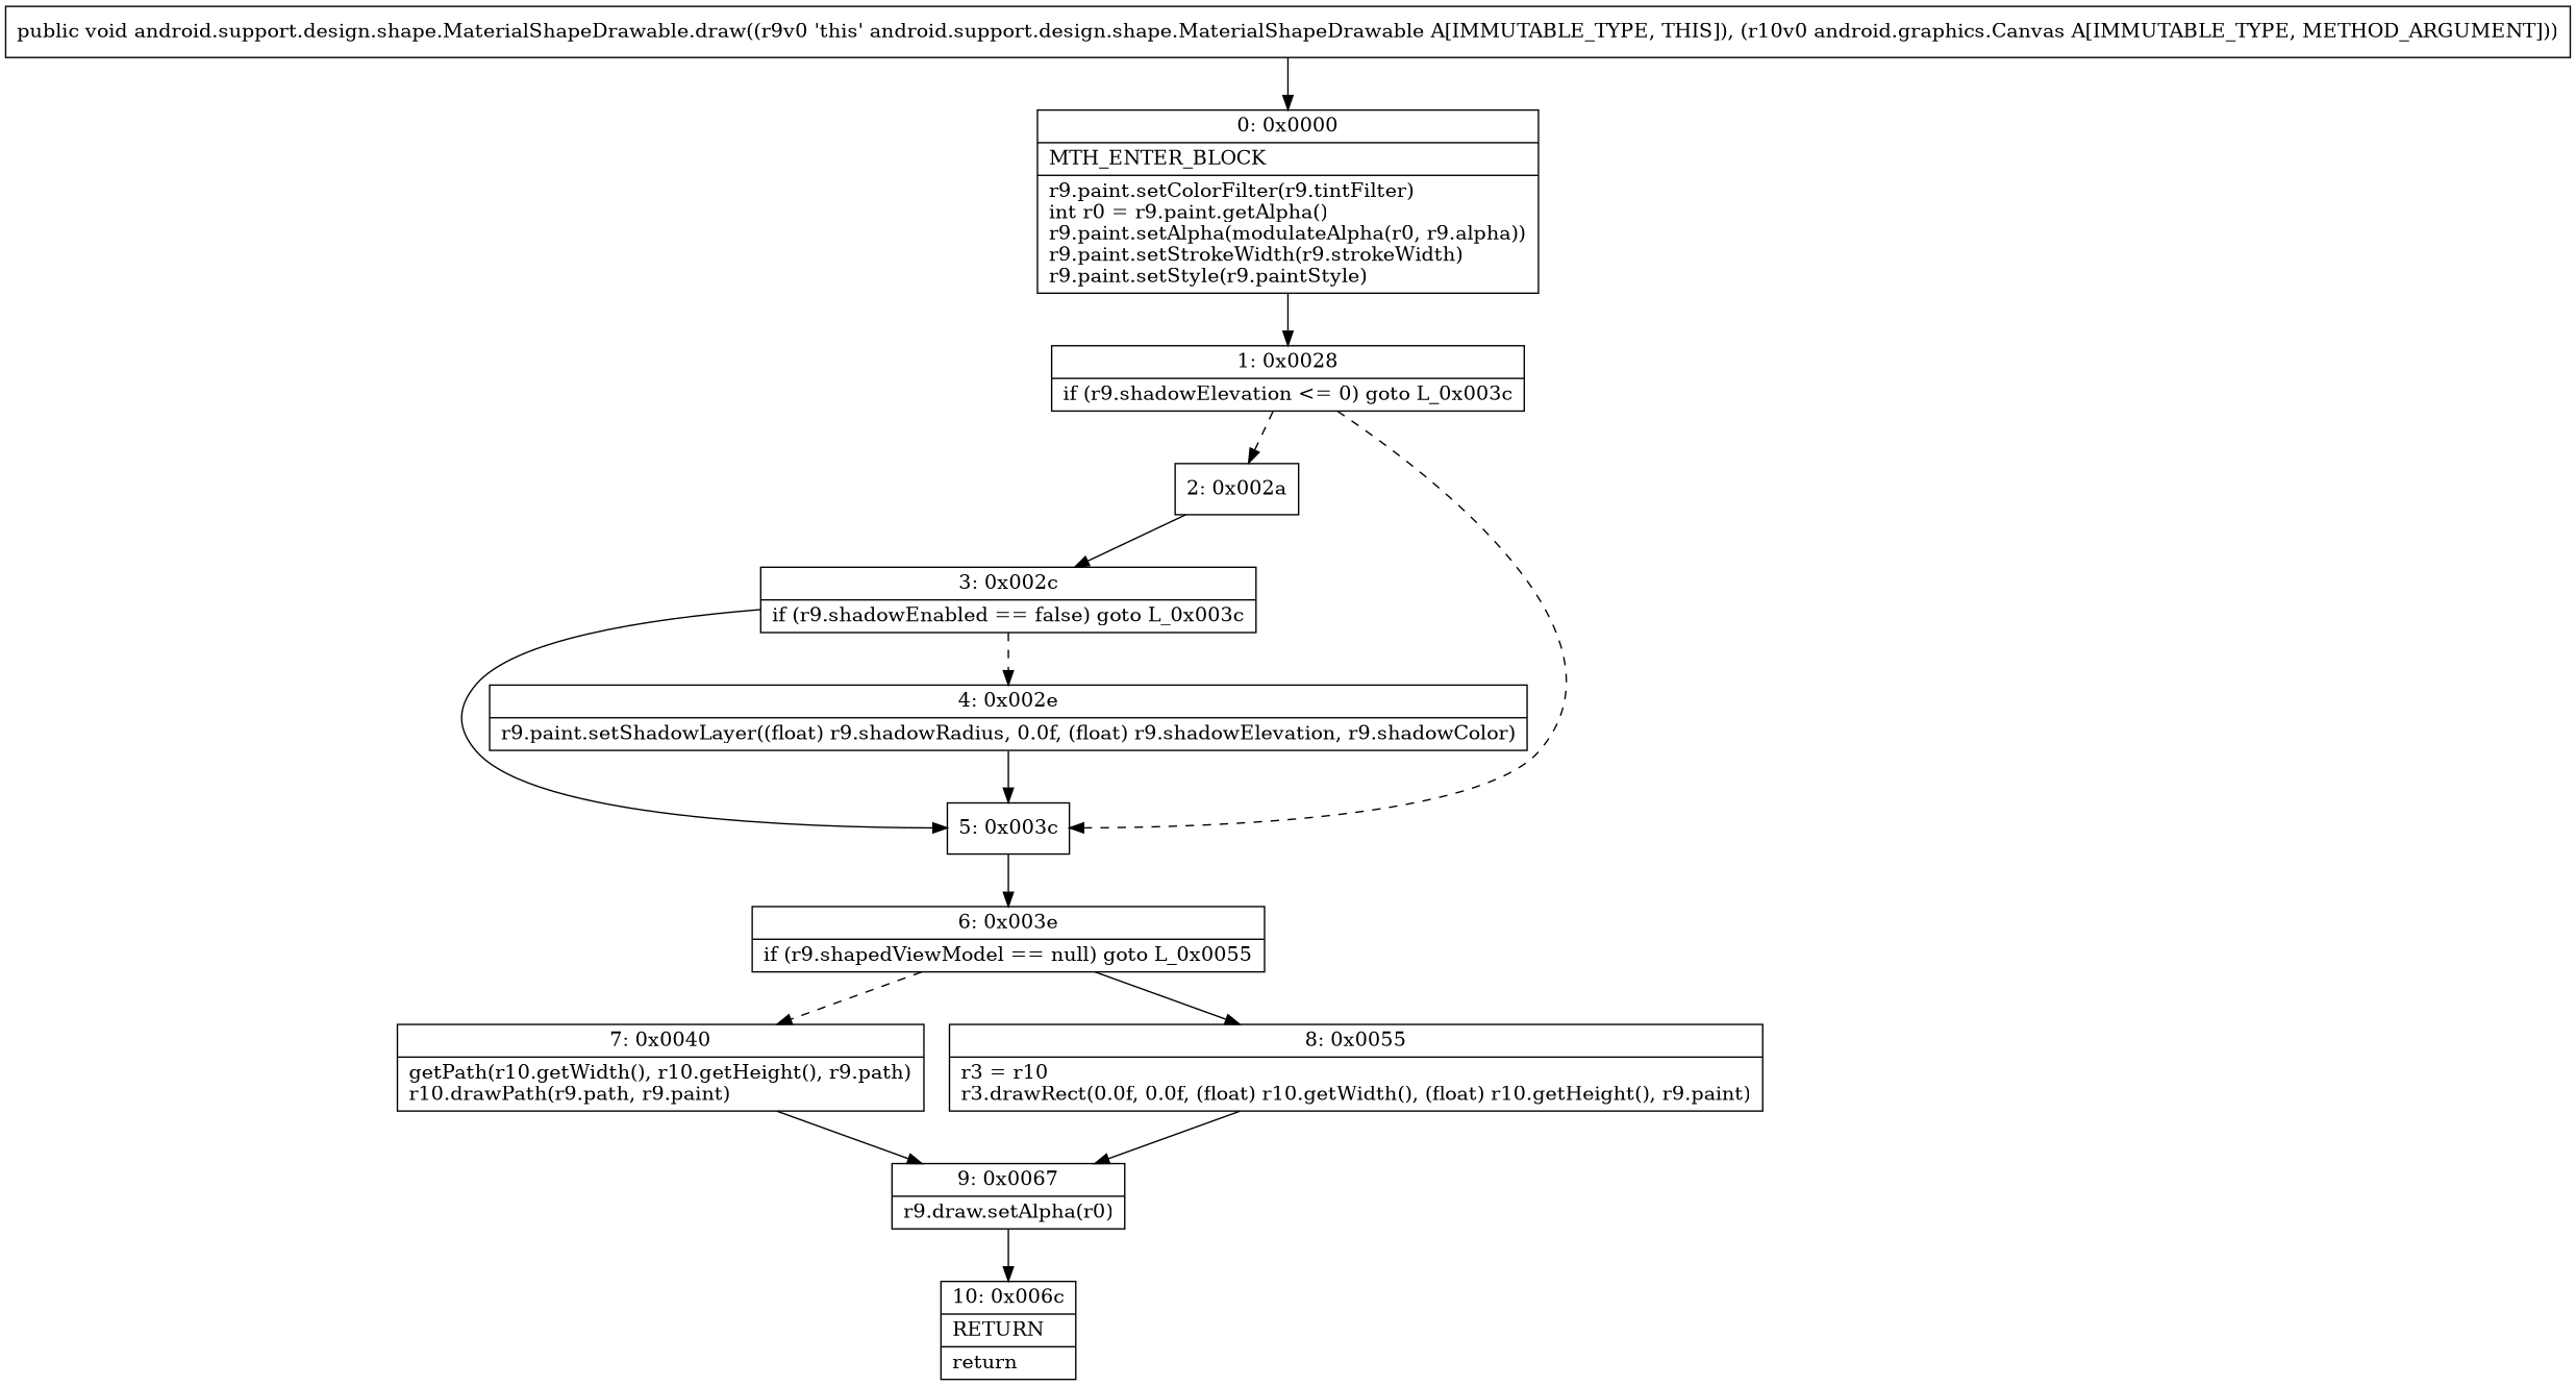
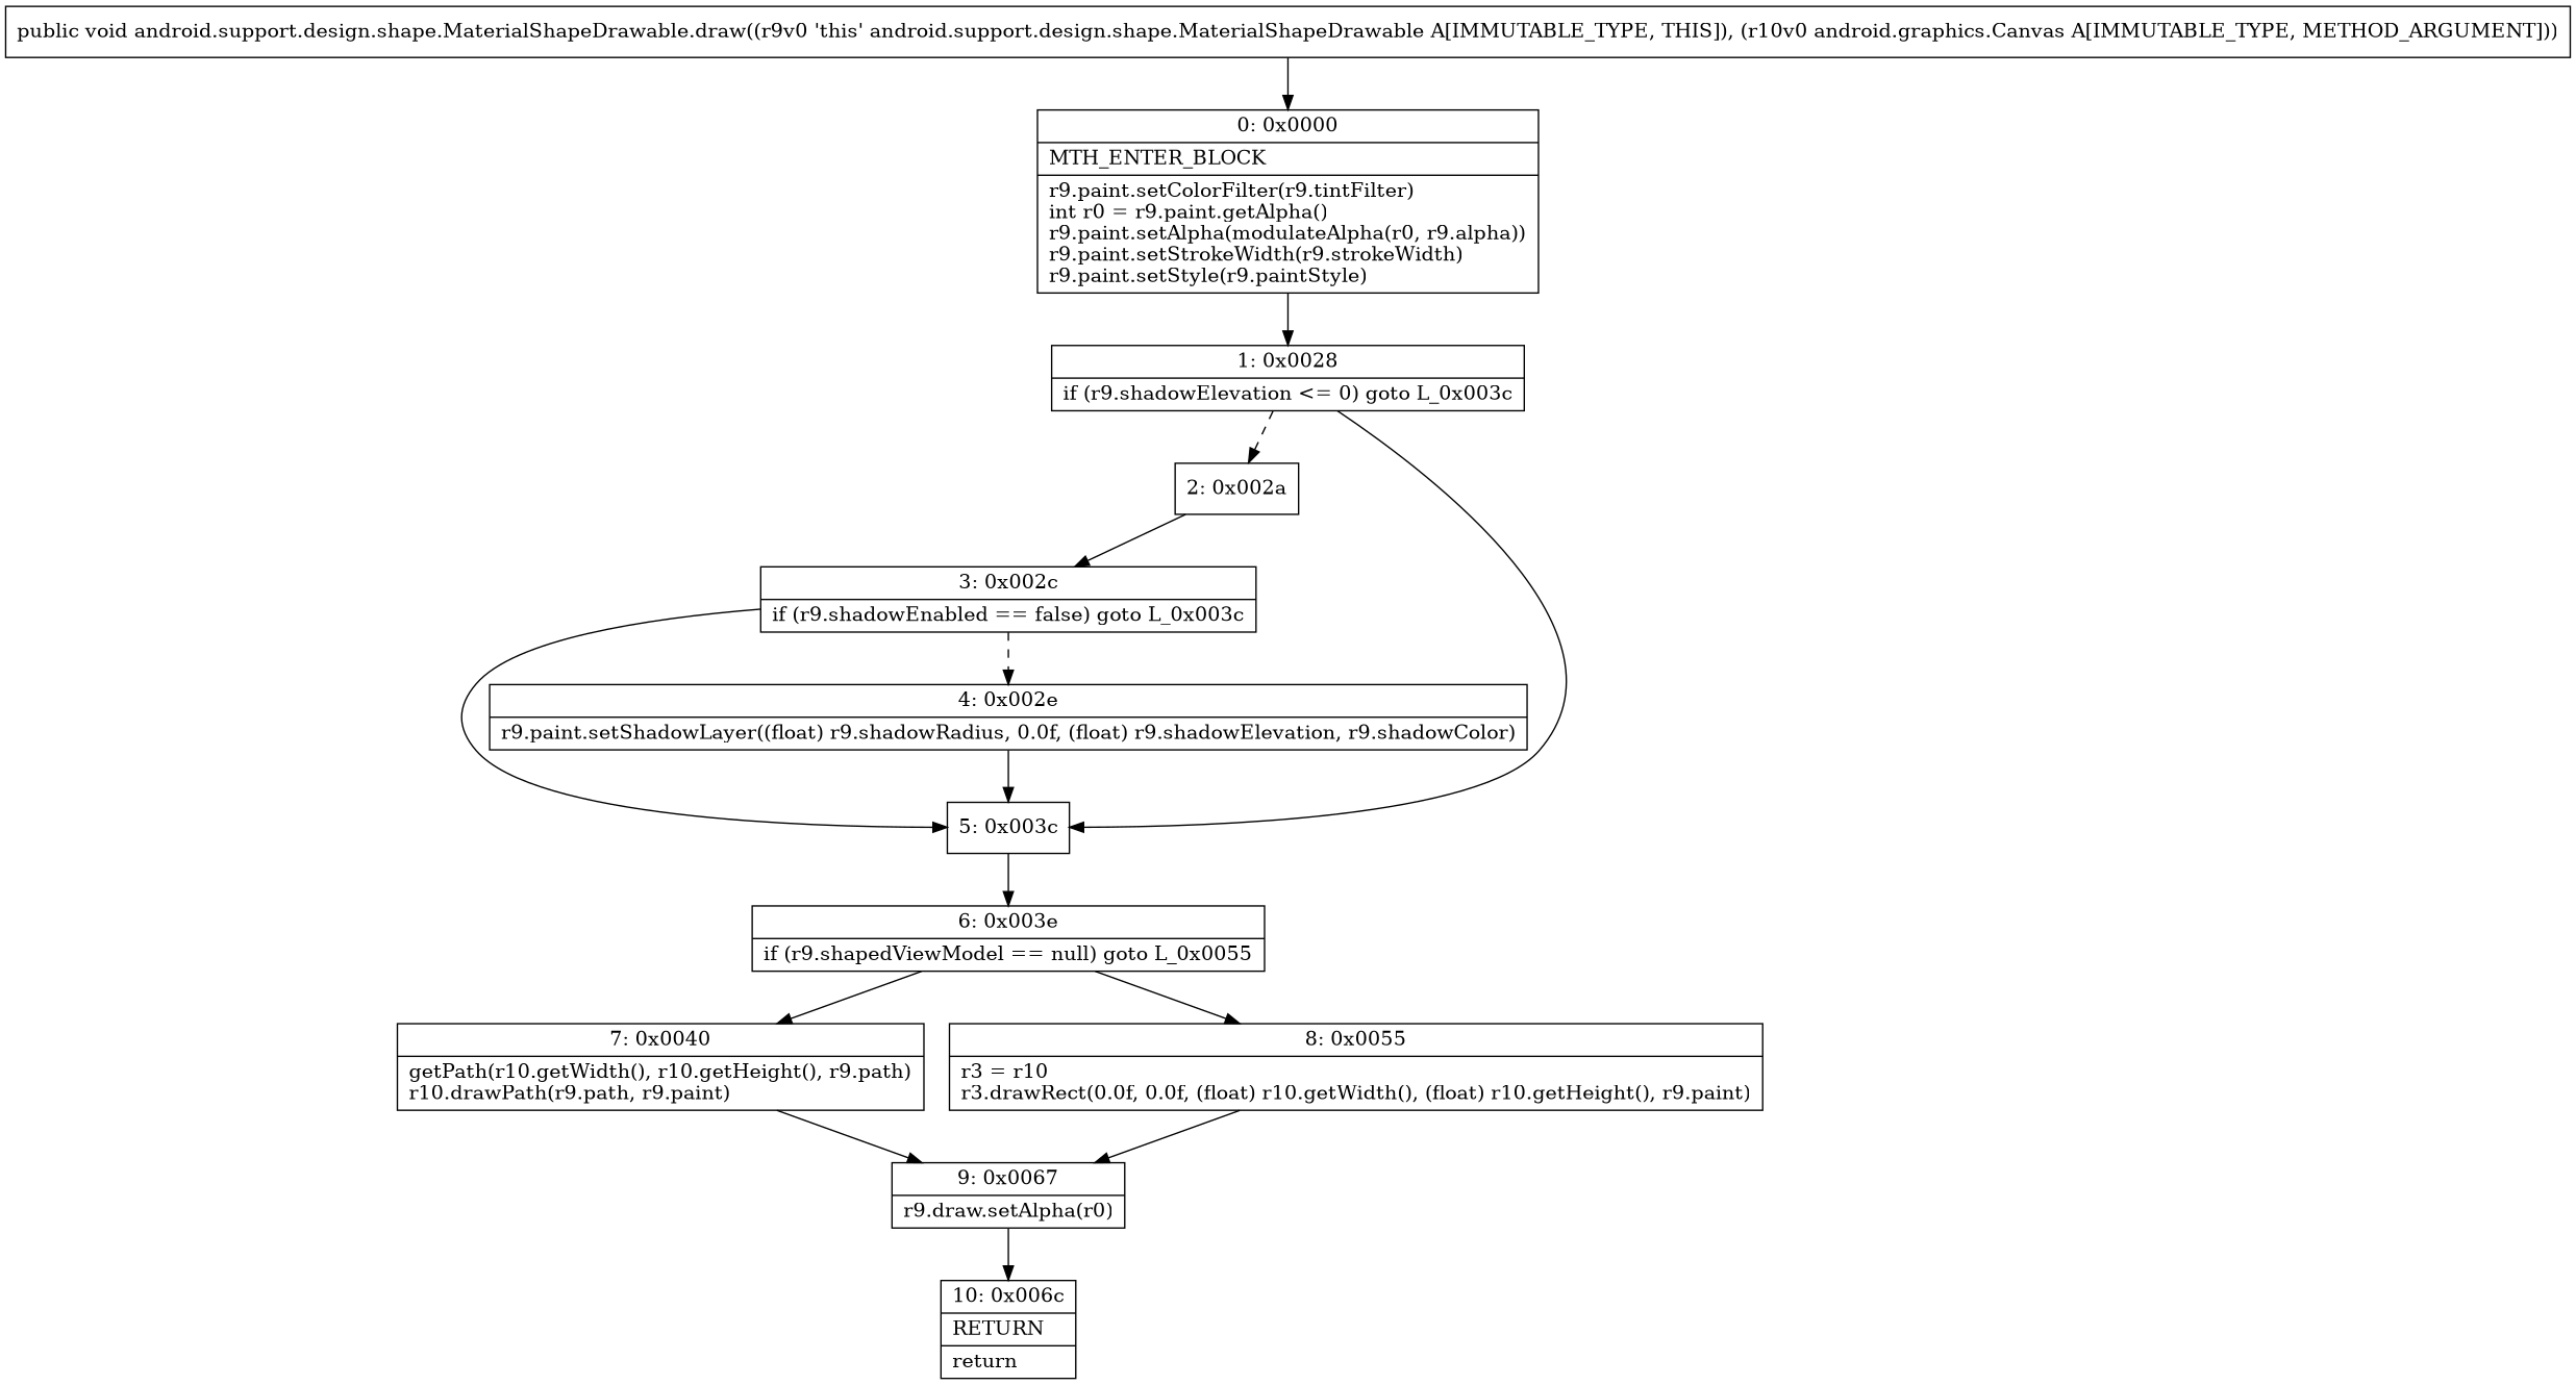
  digraph {
    node [shape=record]
    n1 [label="{0\:\ 0x0000|MTH_ENTER_BLOCK\l|r9.paint.setColorFilter(r9.tintFilter)\lint r0 = r9.paint.getAlpha()\lr9.paint.setAlpha(modulateAlpha(r0, r9.alpha))\lr9.paint.setStrokeWidth(r9.strokeWidth)\lr9.paint.setStyle(r9.paintStyle)\l}"]
    n2 [label="{1\:\ 0x0028|if (r9.shadowElevation \<= 0) goto L_0x003c\l}"]
    n3 [label="{2\:\ 0x002a}"]
    n4 [label="{5\:\ 0x003c}"]
    n5 [label="{3\:\ 0x002c|if (r9.shadowEnabled == false) goto L_0x003c\l}"]
    n6 [label="{6\:\ 0x003e|if (r9.shapedViewModel == null) goto L_0x0055\l}"]
    n7 [label="{4\:\ 0x002e|r9.paint.setShadowLayer((float) r9.shadowRadius, 0.0f, (float) r9.shadowElevation, r9.shadowColor)\l}"]
    n8 [label="{7\:\ 0x0040|getPath(r10.getWidth(), r10.getHeight(), r9.path)\lr10.drawPath(r9.path, r9.paint)\l}"]
    n9 [label="{8\:\ 0x0055|r3 = r10\lr3.drawRect(0.0f, 0.0f, (float) r10.getWidth(), (float) r10.getHeight(), r9.paint)\l}"]
    n10 [label="{9\:\ 0x0067|r9.draw.setAlpha(r0)\l}"]
    n11 [label="{10\:\ 0x006c|RETURN\l|return\l}"]
    n12 [label="{public void android.support.design.shape.MaterialShapeDrawable.draw((r9v0 'this' android.support.design.shape.MaterialShapeDrawable A[IMMUTABLE_TYPE, THIS]), (r10v0 android.graphics.Canvas A[IMMUTABLE_TYPE, METHOD_ARGUMENT])) }"]
    n1 -> n2
    n2 -> n3 [style=dashed]
-   n2 -> n4 [style=dashed]
+   n2 -> n4
    n3 -> n5
    n4 -> n6
    n5 -> n4
    n5 -> n7 [style=dashed]
-   n6 -> n8 [style=dashed]
+   n6 -> n8 [style=solid]
    n6 -> n9
    n7 -> n4
    n8 -> n10
    n9 -> n10
    n10 -> n11
    n12 -> n1
  }
